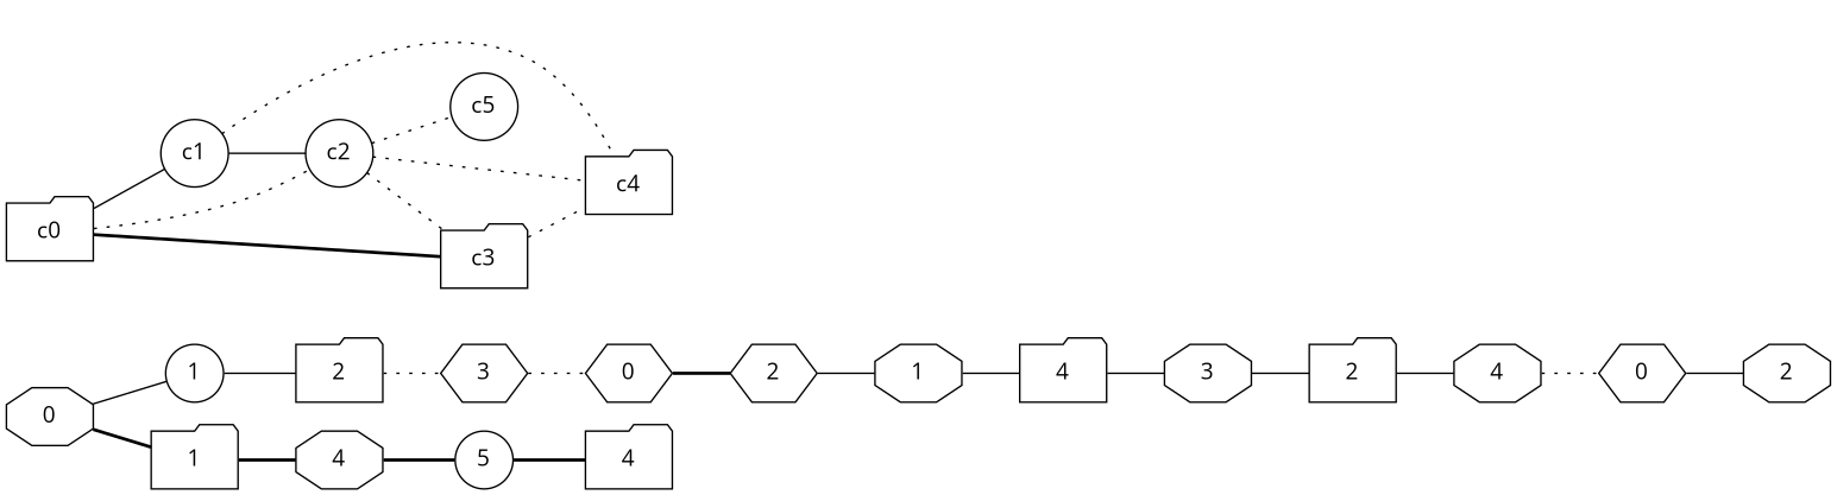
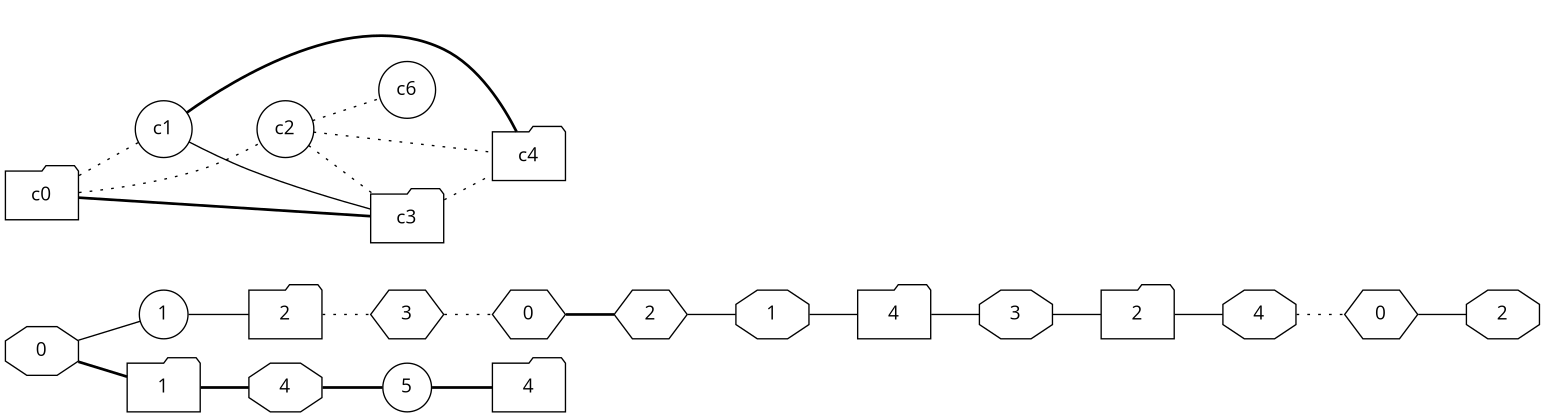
  graph {
    fontname="Open Sans"
    rankdir=LR
    node [fontname="Open Sans" shape=folder]
    edge [fontname="Open Sans" style=solid]
    n1 [label=0 shape=octagon]
    n2 [label=1 shape=circle]
    n3 [label=1]
    n4 [label=2]
    n5 [label=4 shape=octagon]
    n6 [label=3 shape=hexagon]
    n7 [label=0 shape=hexagon]
    n8 [label=2 shape=hexagon]
    n9 [label=1 shape=octagon]
    n10 [label=4]
    n11 [label=3 shape=octagon]
    n12 [label=2]
    n13 [label=4 shape=octagon]
    n14 [label=0 shape=hexagon]
    n15 [label=2 shape=octagon]
    n16 [label=5 shape=circle]
    n17 [label=4]
    c1 [shape=circle]
    c0
    c2 [shape=circle]
    c3
    c4
-   c5 [shape=circle]
+   c5 [shape=circle label=c6]
    n1 -- n2
    n1 -- n3 [style=bold]
    n2 -- n4
    n3 -- n5 [style=bold]
    n4 -- n6 [style=dotted]
    n5 -- n16 [style=bold]
    n6 -- n7 [style=dotted]
    n7 -- n8 [style=bold]
    n8 -- n9
    n9 -- n10
    n10 -- n11
    n11 -- n12
    n12 -- n13
    n13 -- n14 [style=dotted]
    n14 -- n15
    n16 -- n17 [style=bold]
-   c1 -- c2
-   c1 -- c4 [style=dotted]
-   c0 -- c1
+   c1 -- c3
+   c1 -- c4 [style=bold]
+   c0 -- c1 [style=dotted]
    c0 -- c2 [style=dotted]
    c0 -- c3 [style=bold]
    c2 -- c3 [style=dotted]
    c2 -- c4 [style=dotted]
    c2 -- c5 [style=dotted]
    c3 -- c4 [style=dotted]
  }
